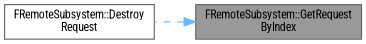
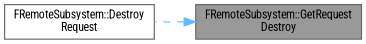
  digraph {
    rankdir=RL
    fontname="Roboto Condensed"
    node [fontname="Roboto Condensed" fontsize=10 shape=box style=filled]
-   n1 [color=gray40 fillcolor=grey60 fontcolor=black height=0.2 label="FRemoteSubsystem::GetRequest\lByIndex" width=0.4]
+   n1 [color=gray40 fillcolor=grey60 fontcolor=black height=0.2 label="FRemoteSubsystem::GetRequest\lDestroy" width=0.4]
    n2 [color=grey40 fillcolor=white height=0.2 label="FRemoteSubsystem::Destroy\lRequest" width=0.4]
    n1 -> n2 [color=steelblue1 dir=back fontname="Roboto Condensed" fontsize=10 labelfontname=Helvetica labelfontsize=10 style=dashed]
  }
